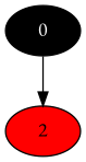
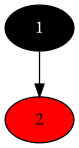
  digraph {
    fontname="EB Garamond"
    node [style=filled fontname="EB Garamond"]
-   1 [fillcolor=black fontcolor=white label=0]
+   1 [fillcolor=black fontcolor=white]
    2 [fillcolor=red]
    1 -> 2 [fontname="EB Garamond"]
  }
